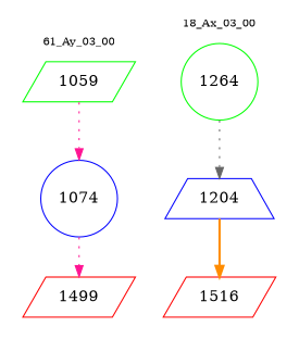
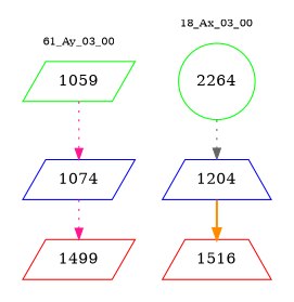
  digraph {
    node [color=green shape=parallelogram]
    edge [color=deeppink style=dotted]
    n1 [label=1059]
-   n2 [color=blue label=1074 shape=circle]
+   n2 [color=blue label=1074]
    n3 [color=red label=1499]
-   n4 [label=1264 shape=circle]
+   n4 [label=2264 shape=circle]
    n5 [color=blue label=1204 shape=trapezium]
-   n6 [color=red label=1516]
+   n6 [color=red label=1516 shape=trapezium]
    subgraph cluster_1 {
      color=white
      fontsize=10
      label="61_Ay_03_00"
      n1
      n2
      n3
    }
    subgraph cluster_2 {
      color=white
      fontsize=10
      label="18_Ax_03_00"
      n4
      n5
      n6
    }
    n1 -> n2
    n2 -> n3
    n4 -> n5 [color=gray40]
    n5 -> n6 [color=darkorange style=bold]
  }
